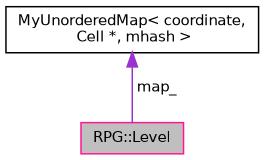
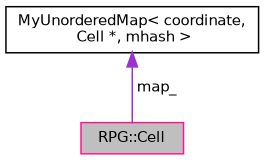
  digraph {
    node [fontname=Helvetica fontsize=10 shape=record style=filled]
-   n1 [color=deeppink fillcolor=grey75 fontcolor=black height=0.2 label="RPG::Level" width=0.4]
+   n1 [color=deeppink fillcolor=grey75 fontcolor=black height=0.2 label="RPG::Cell" width=0.4]
    n2 [color=black fillcolor=white height=0.2 label="MyUnorderedMap\< coordinate,\l Cell *, mhash \>" width=0.4]
    n2 -> n1 [color=darkorchid3 dir=back fontname=Helvetica fontsize=10 label=" map_" labelfontname=Helvetica labelfontsize=10 style=solid]
  }
